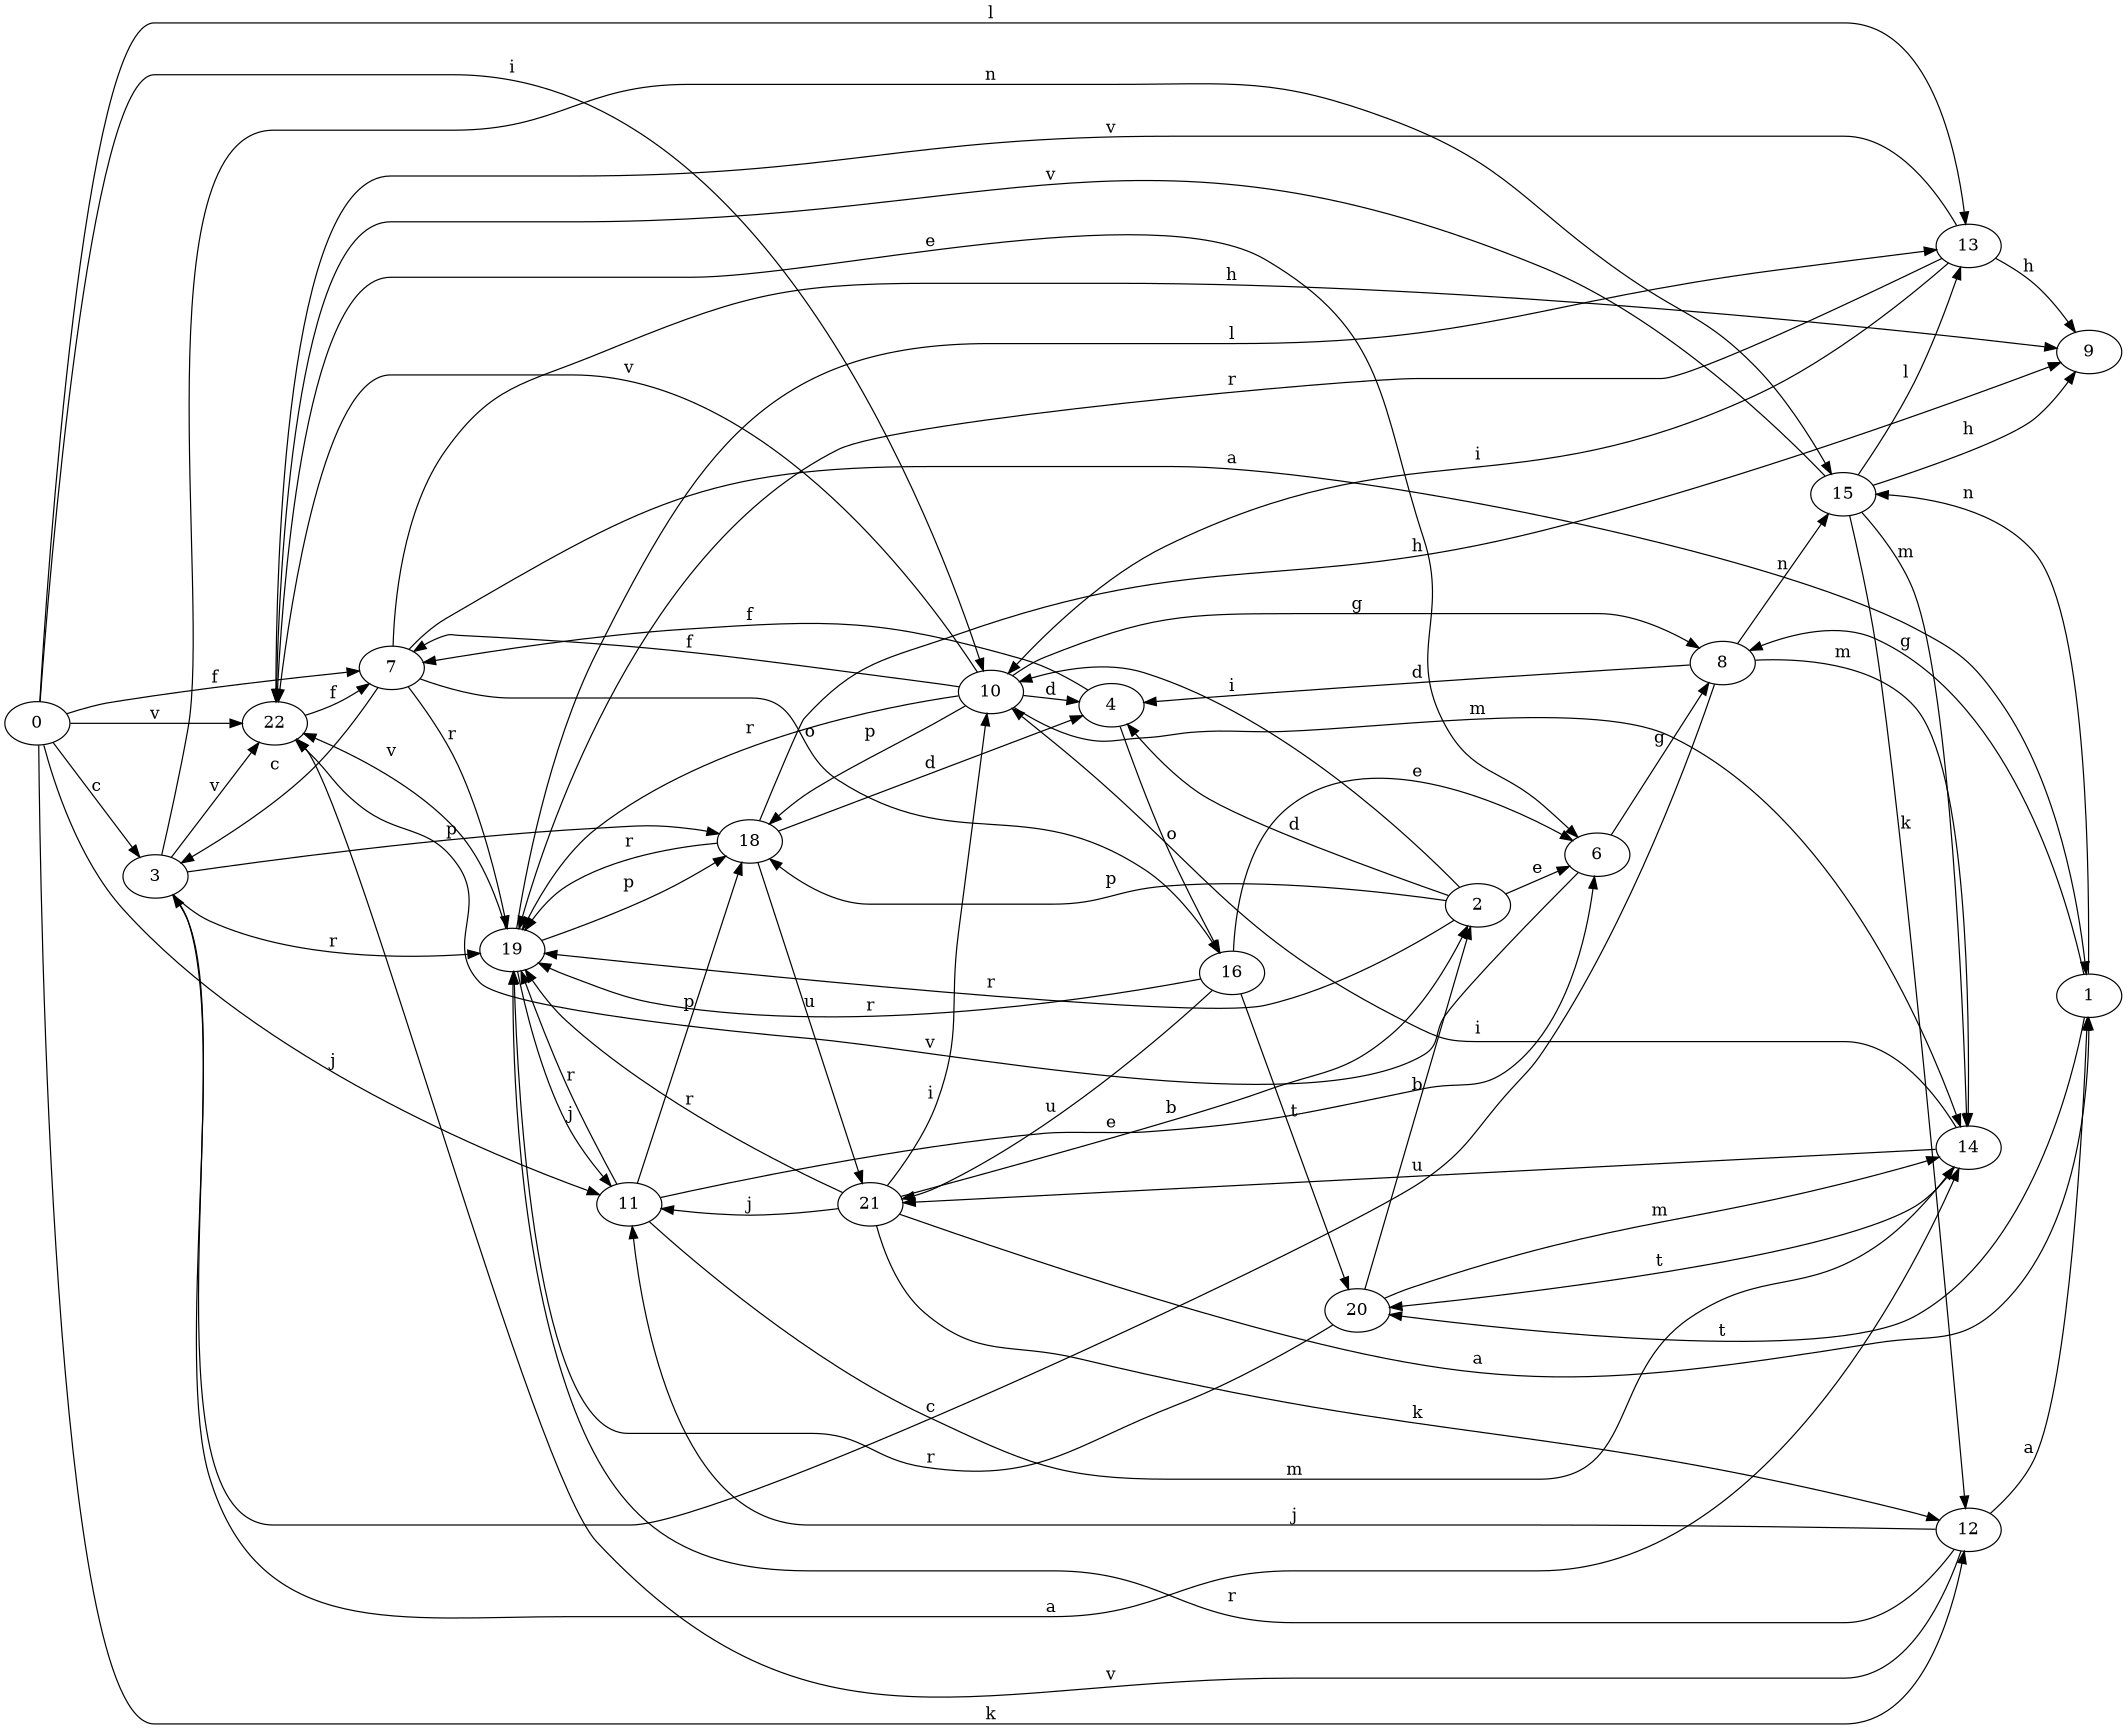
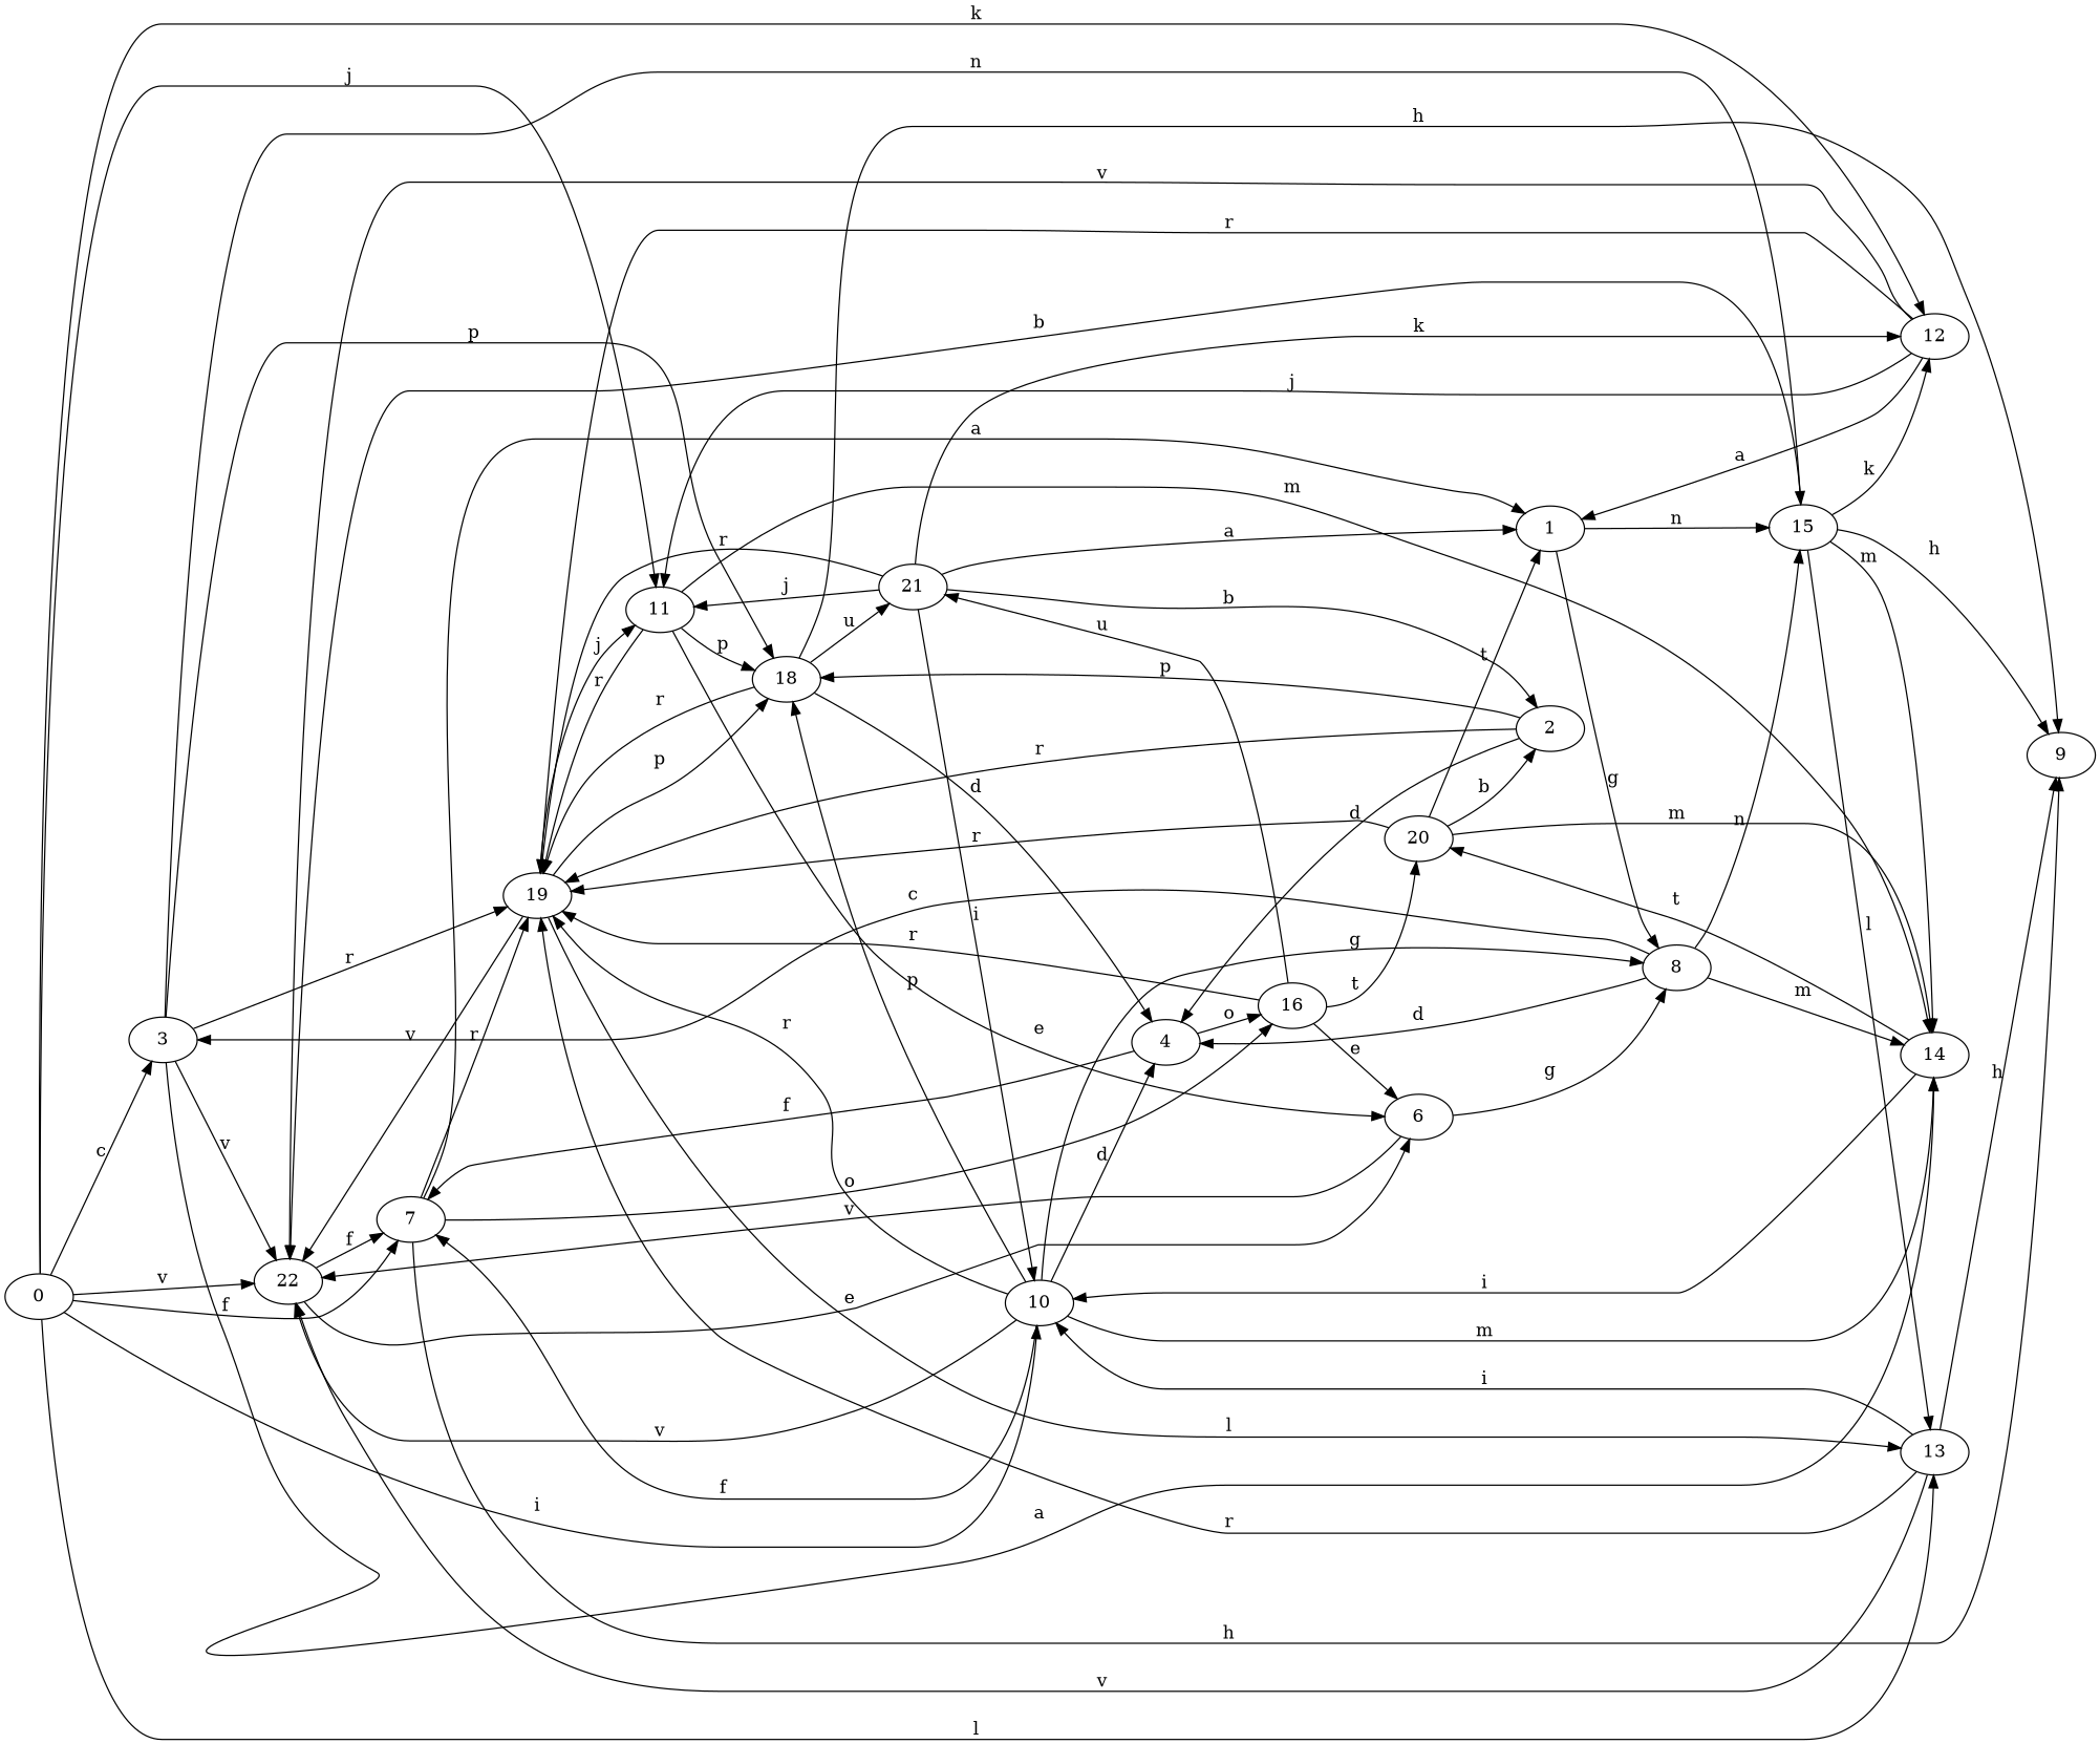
  strict digraph {
    rankdir=LR
    0
    3
    7
    10
    11
    12
    13
    22
    15
    18
    19
    14
    1
    16
    9
    8
    4
    6
    20
    2
    21
    0 -> 3 [label=c]
    0 -> 7 [label=f]
    0 -> 10 [label=i]
    0 -> 11 [label=j]
    0 -> 12 [label=k]
    0 -> 13 [label=l]
    0 -> 22 [label=v]
    3 -> 22 [label=v]
    3 -> 15 [label=n]
    3 -> 18 [label=p]
    3 -> 19 [label=r]
    3 -> 14 [label=a]
-   7 -> 3 [label=c]
    7 -> 19 [label=r]
    7 -> 1 [label=a]
    7 -> 16 [label=o]
    7 -> 9 [label=h]
    10 -> 7 [label=f]
    10 -> 22 [label=v]
    10 -> 18 [label=p]
    10 -> 19 [label=r]
    10 -> 14 [label=m]
    10 -> 8 [label=g]
    10 -> 4 [label=d]
    11 -> 18 [label=p]
    11 -> 19 [label=r]
    11 -> 14 [label=m]
    11 -> 6 [label=e]
    12 -> 11 [label=j]
    12 -> 22 [label=v]
    12 -> 19 [label=r]
    12 -> 1 [label=a]
    13 -> 10 [label=i]
    13 -> 22 [label=v]
    13 -> 19 [label=r]
    13 -> 9 [label=h]
    22 -> 7 [label=f]
    22 -> 6 [label=e]
    15 -> 12 [label=k]
    15 -> 13 [label=l]
-   15 -> 22 [label=v]
+   15 -> 22 [label=b]
    15 -> 14 [label=m]
    15 -> 9 [label=h]
    18 -> 19 [label=r]
    18 -> 9 [label=h]
    18 -> 4 [label=d]
    18 -> 21 [label=u]
    19 -> 11 [label=j]
    19 -> 13 [label=l]
    19 -> 22 [label=v]
    19 -> 18 [label=p]
    14 -> 10 [label=i]
    14 -> 20 [label=t]
-   14 -> 21 [label=u]
    1 -> 15 [label=n]
    1 -> 8 [label=g]
-   1 -> 20 [label=t]
+   20 -> 1 [label=t]
    16 -> 19 [label=r]
    16 -> 6 [label=e]
    16 -> 20 [label=t]
    16 -> 21 [label=u]
    8 -> 3 [label=c]
    8 -> 15 [label=n]
    8 -> 14 [label=m]
    8 -> 4 [label=d]
    4 -> 7 [label=f]
    4 -> 16 [label=o]
    6 -> 22 [label=v]
    6 -> 8 [label=g]
    20 -> 19 [label=r]
    20 -> 14 [label=m]
    20 -> 2 [label=b]
-   2 -> 10 [label=i]
    2 -> 18 [label=p]
    2 -> 19 [label=r]
    2 -> 4 [label=d]
-   2 -> 6 [label=e]
    21 -> 10 [label=i]
    21 -> 11 [label=j]
    21 -> 12 [label=k]
    21 -> 19 [label=r]
    21 -> 1 [label=a]
    21 -> 2 [label=b]
  }
